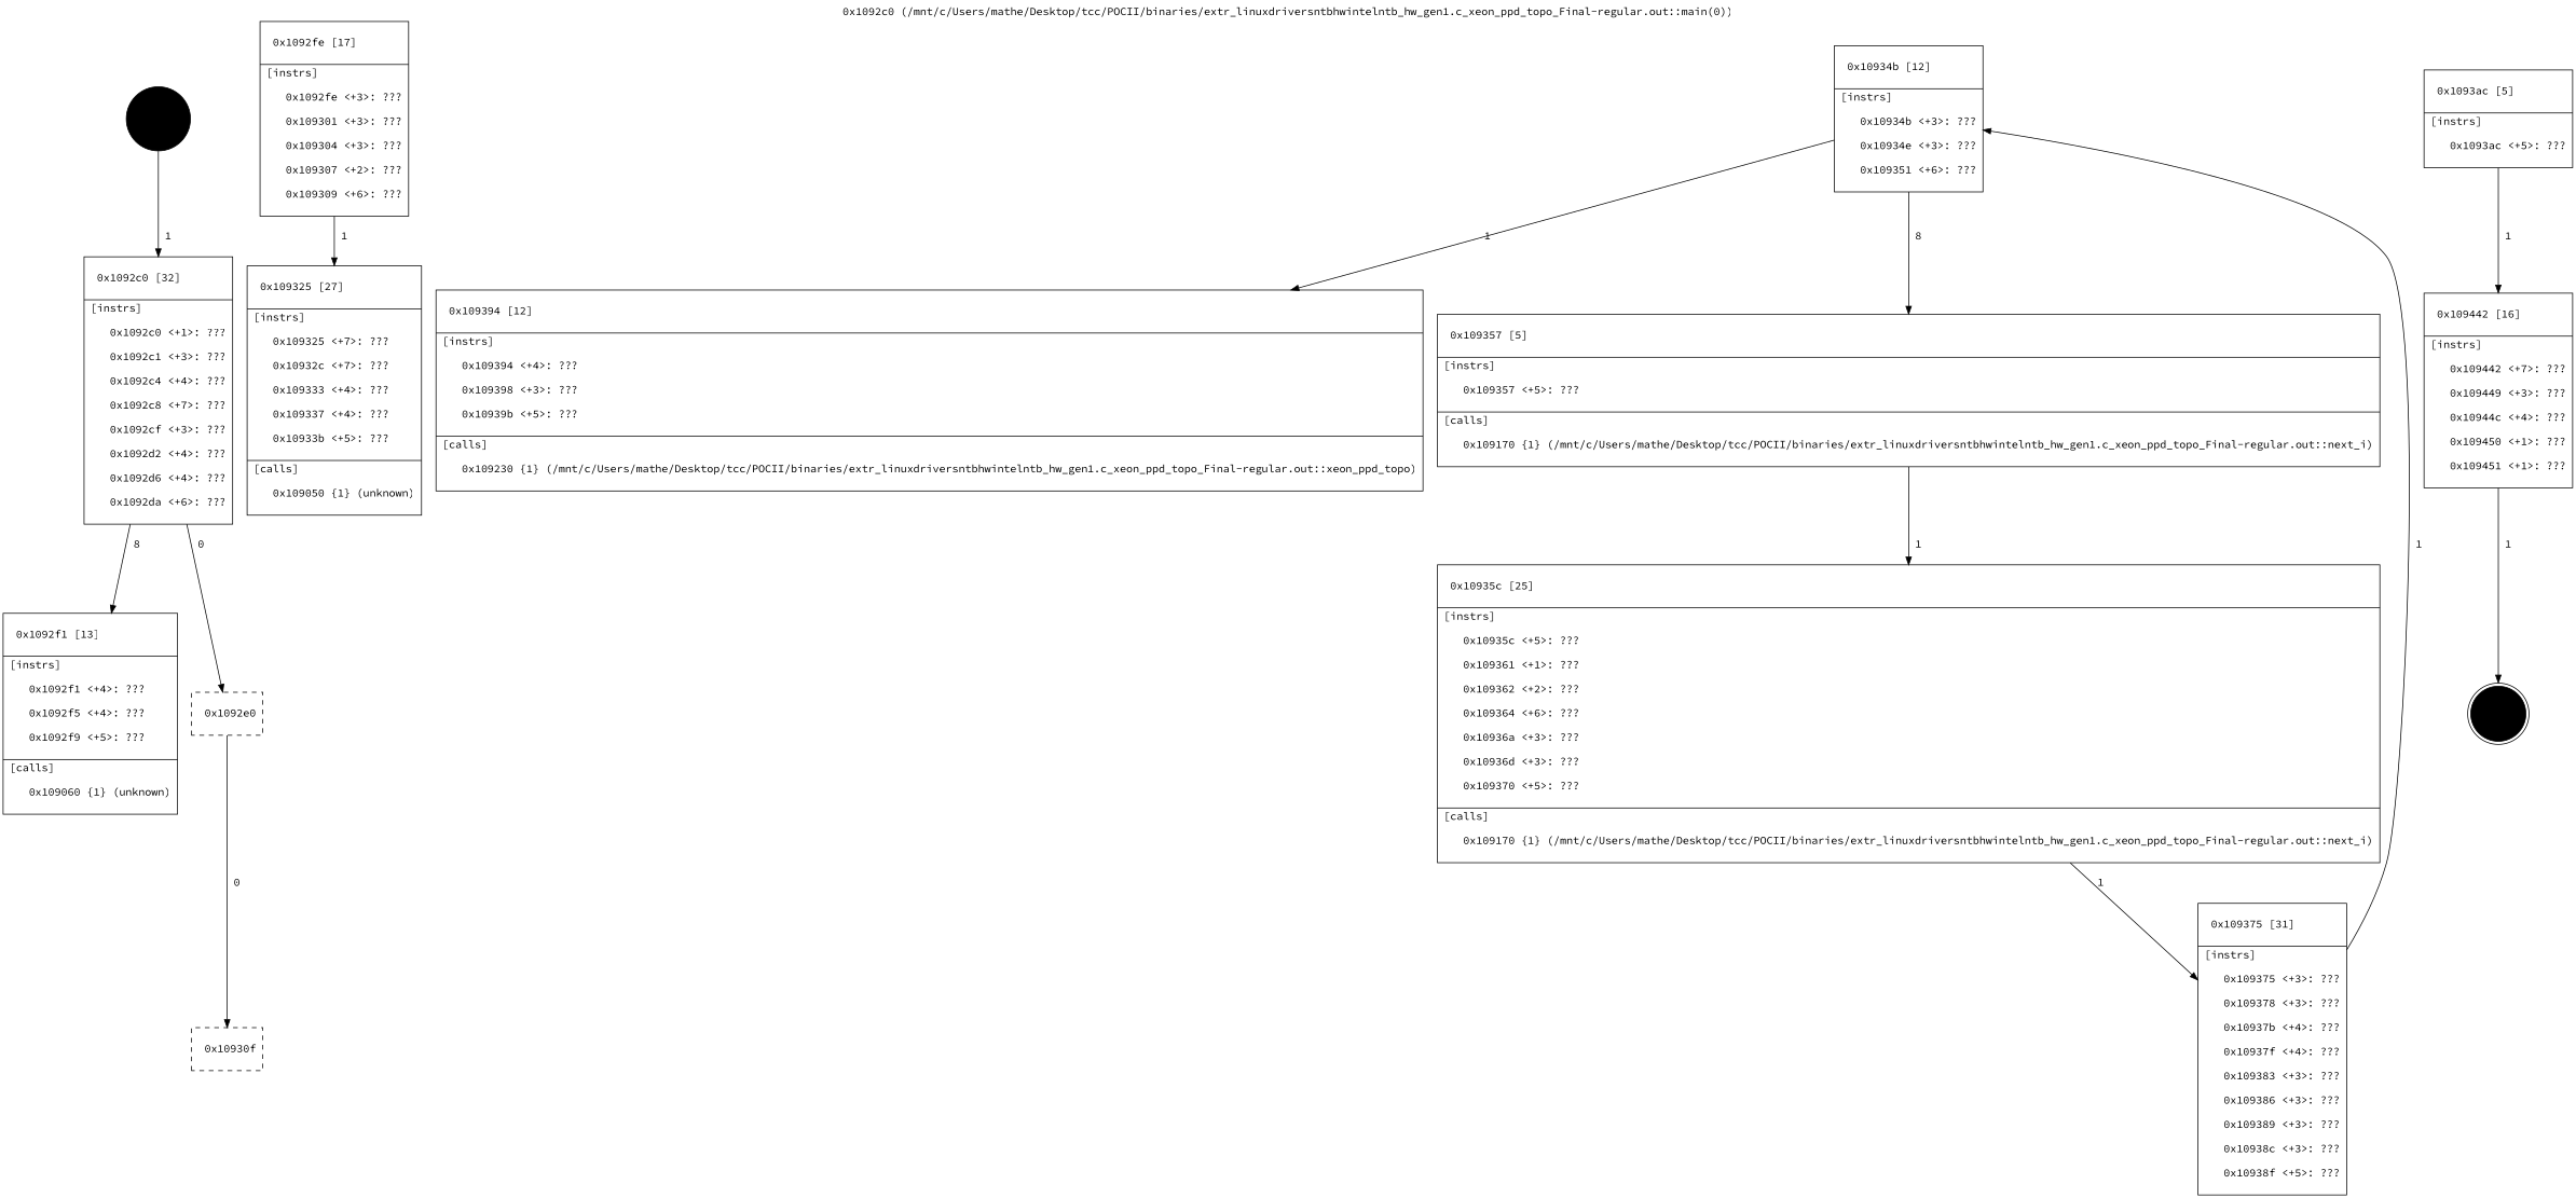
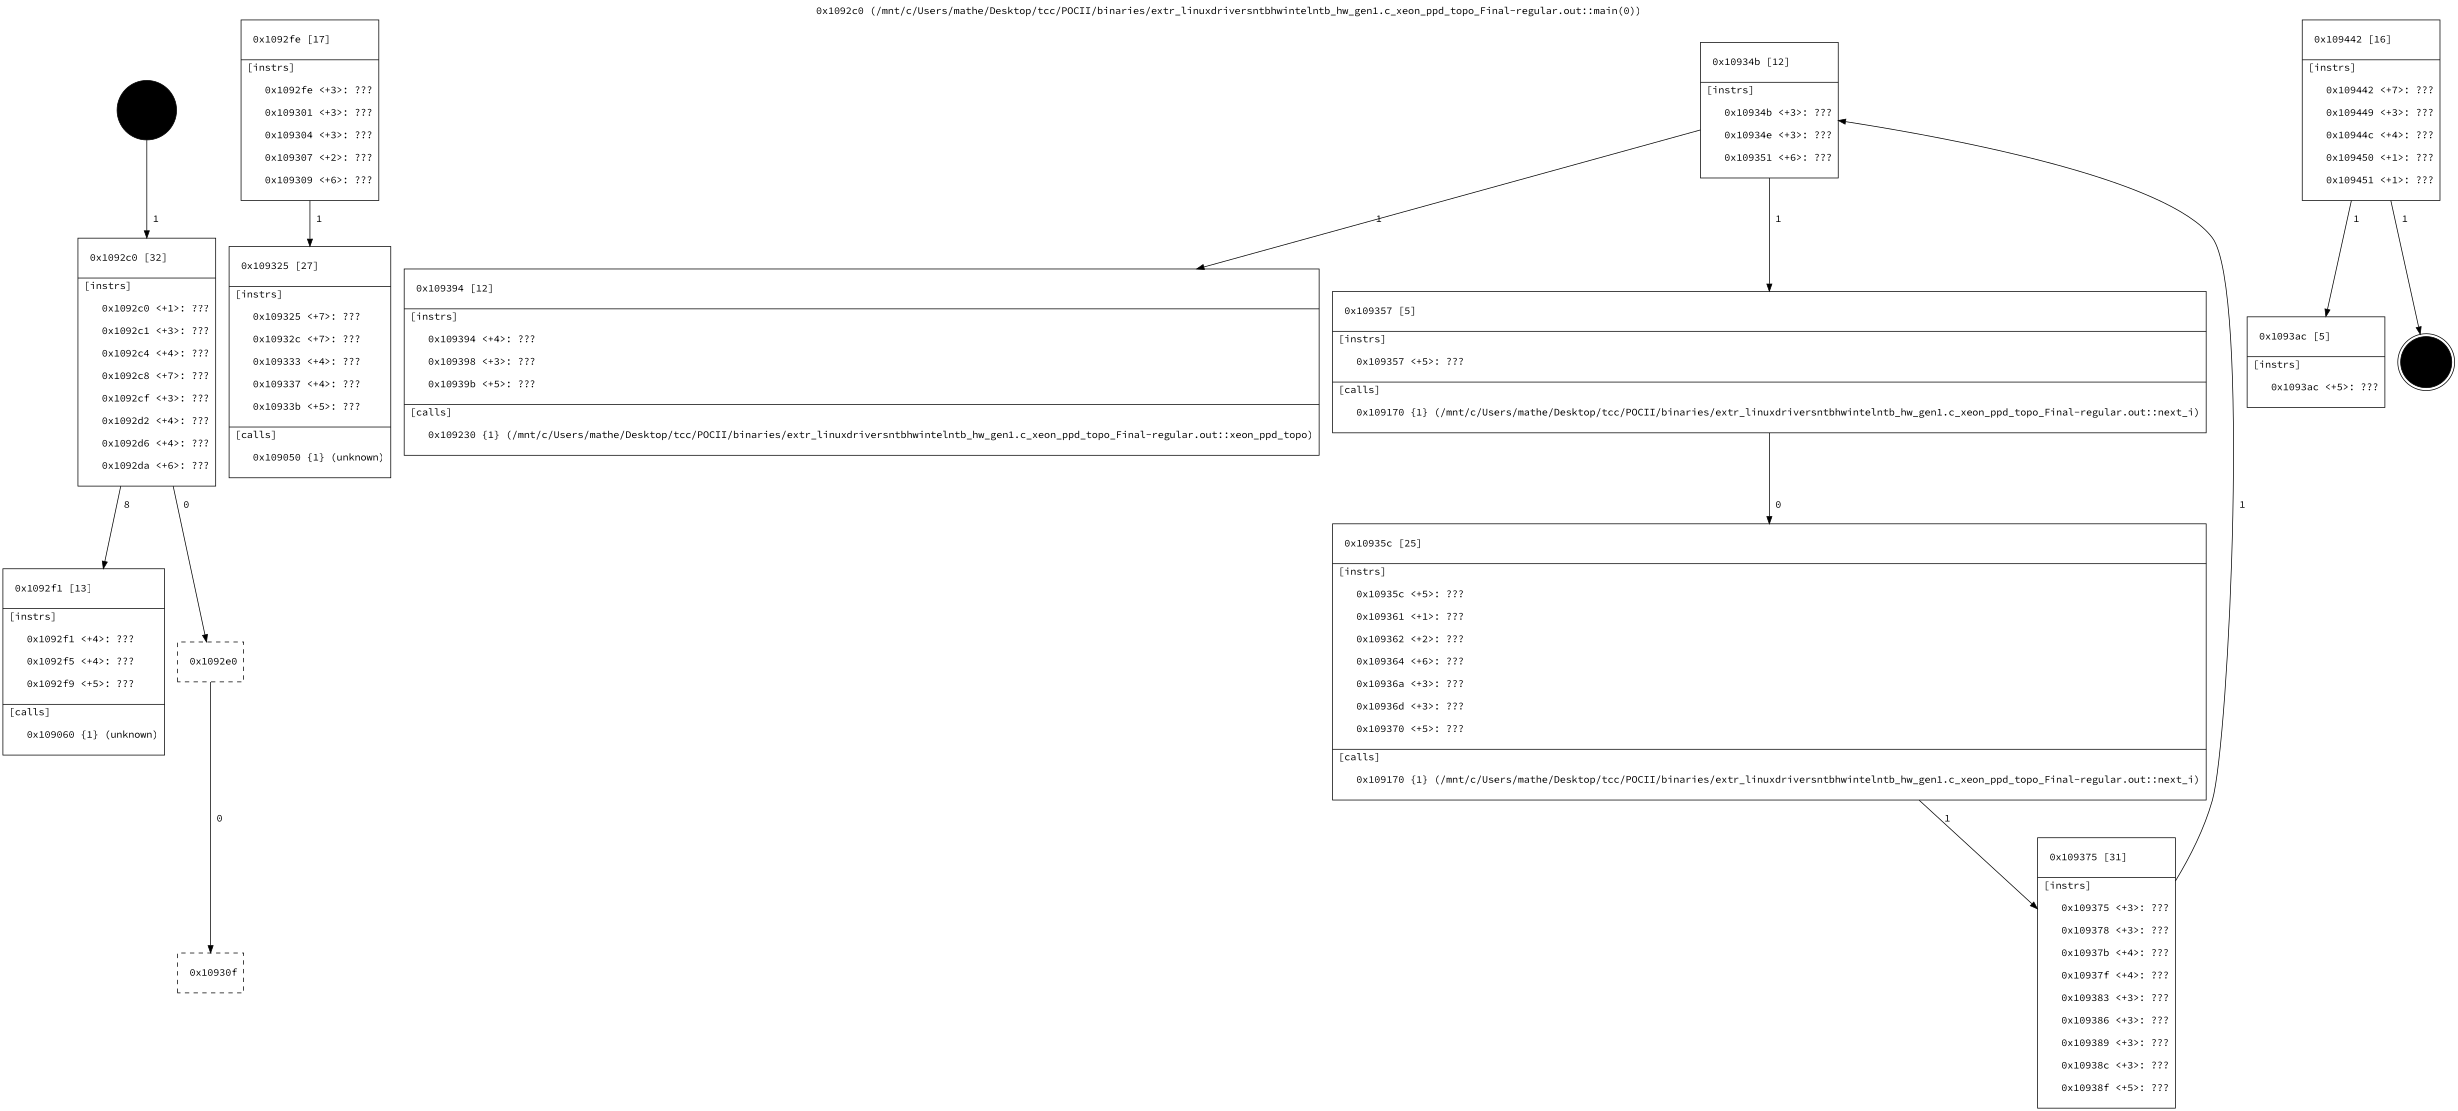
  digraph {
    fontname="Source Code Pro"
    label="0x1092c0 (/mnt/c/Users/mathe/Desktop/tcc/POCII/binaries/extr_linuxdriversntbhwintelntb_hw_gen1.c_xeon_ppd_topo_Final-regular.out::main(0))"
    labelloc=t
    node [fontname="Source Code Pro" shape=record]
    edge [fontname="Source Code Pro"]
    Entry [fillcolor=black height=0.3 shape=circle style=filled width=0.3]
    n2 [label="{\n     0x1092c0 [32]\l\n     | [instrs]\l\n     &nbsp;&nbsp;0x1092c0 \<+1\>: ???\l\n     &nbsp;&nbsp;0x1092c1 \<+3\>: ???\l\n     &nbsp;&nbsp;0x1092c4 \<+4\>: ???\l\n     &nbsp;&nbsp;0x1092c8 \<+7\>: ???\l\n     &nbsp;&nbsp;0x1092cf \<+3\>: ???\l\n     &nbsp;&nbsp;0x1092d2 \<+4\>: ???\l\n     &nbsp;&nbsp;0x1092d6 \<+4\>: ???\l\n     &nbsp;&nbsp;0x1092da \<+6\>: ???\l\n  }"]
    n3 [label="{\n     0x1092f1 [13]\l\n     | [instrs]\l\n     &nbsp;&nbsp;0x1092f1 \<+4\>: ???\l\n     &nbsp;&nbsp;0x1092f5 \<+4\>: ???\l\n     &nbsp;&nbsp;0x1092f9 \<+5\>: ???\l\n     | [calls]\l\n     &nbsp;&nbsp;0x109060 \{1\} (unknown)\l\n  }"]
    n4 [label="{\n     0x1092e0\l\n  }" style=dashed]
    n5 [label="{\n     0x10930f\l\n  }" style=dashed]
    n6 [label="{\n     0x1092fe [17]\l\n     | [instrs]\l\n     &nbsp;&nbsp;0x1092fe \<+3\>: ???\l\n     &nbsp;&nbsp;0x109301 \<+3\>: ???\l\n     &nbsp;&nbsp;0x109304 \<+3\>: ???\l\n     &nbsp;&nbsp;0x109307 \<+2\>: ???\l\n     &nbsp;&nbsp;0x109309 \<+6\>: ???\l\n  }"]
    n7 [label="{\n     0x109325 [27]\l\n     | [instrs]\l\n     &nbsp;&nbsp;0x109325 \<+7\>: ???\l\n     &nbsp;&nbsp;0x10932c \<+7\>: ???\l\n     &nbsp;&nbsp;0x109333 \<+4\>: ???\l\n     &nbsp;&nbsp;0x109337 \<+4\>: ???\l\n     &nbsp;&nbsp;0x10933b \<+5\>: ???\l\n     | [calls]\l\n     &nbsp;&nbsp;0x109050 \{1\} (unknown)\l\n  }"]
    n8 [label="{\n     0x10934b [12]\l\n     | [instrs]\l\n     &nbsp;&nbsp;0x10934b \<+3\>: ???\l\n     &nbsp;&nbsp;0x10934e \<+3\>: ???\l\n     &nbsp;&nbsp;0x109351 \<+6\>: ???\l\n  }"]
    n9 [label="{\n     0x109394 [12]\l\n     | [instrs]\l\n     &nbsp;&nbsp;0x109394 \<+4\>: ???\l\n     &nbsp;&nbsp;0x109398 \<+3\>: ???\l\n     &nbsp;&nbsp;0x10939b \<+5\>: ???\l\n     | [calls]\l\n     &nbsp;&nbsp;0x109230 \{1\} (/mnt/c/Users/mathe/Desktop/tcc/POCII/binaries/extr_linuxdriversntbhwintelntb_hw_gen1.c_xeon_ppd_topo_Final-regular.out::xeon_ppd_topo)\l\n  }"]
    n10 [label="{\n     0x109357 [5]\l\n     | [instrs]\l\n     &nbsp;&nbsp;0x109357 \<+5\>: ???\l\n     | [calls]\l\n     &nbsp;&nbsp;0x109170 \{1\} (/mnt/c/Users/mathe/Desktop/tcc/POCII/binaries/extr_linuxdriversntbhwintelntb_hw_gen1.c_xeon_ppd_topo_Final-regular.out::next_i)\l\n  }"]
    n11 [label="{\n     0x10935c [25]\l\n     | [instrs]\l\n     &nbsp;&nbsp;0x10935c \<+5\>: ???\l\n     &nbsp;&nbsp;0x109361 \<+1\>: ???\l\n     &nbsp;&nbsp;0x109362 \<+2\>: ???\l\n     &nbsp;&nbsp;0x109364 \<+6\>: ???\l\n     &nbsp;&nbsp;0x10936a \<+3\>: ???\l\n     &nbsp;&nbsp;0x10936d \<+3\>: ???\l\n     &nbsp;&nbsp;0x109370 \<+5\>: ???\l\n     | [calls]\l\n     &nbsp;&nbsp;0x109170 \{1\} (/mnt/c/Users/mathe/Desktop/tcc/POCII/binaries/extr_linuxdriversntbhwintelntb_hw_gen1.c_xeon_ppd_topo_Final-regular.out::next_i)\l\n  }"]
    n12 [label="{\n     0x109375 [31]\l\n     | [instrs]\l\n     &nbsp;&nbsp;0x109375 \<+3\>: ???\l\n     &nbsp;&nbsp;0x109378 \<+3\>: ???\l\n     &nbsp;&nbsp;0x10937b \<+4\>: ???\l\n     &nbsp;&nbsp;0x10937f \<+4\>: ???\l\n     &nbsp;&nbsp;0x109383 \<+3\>: ???\l\n     &nbsp;&nbsp;0x109386 \<+3\>: ???\l\n     &nbsp;&nbsp;0x109389 \<+3\>: ???\l\n     &nbsp;&nbsp;0x10938c \<+3\>: ???\l\n     &nbsp;&nbsp;0x10938f \<+5\>: ???\l\n  }"]
    n13 [label="{\n     0x1093ac [5]\l\n     | [instrs]\l\n     &nbsp;&nbsp;0x1093ac \<+5\>: ???\l\n  }"]
    n14 [label="{\n     0x109442 [16]\l\n     | [instrs]\l\n     &nbsp;&nbsp;0x109442 \<+7\>: ???\l\n     &nbsp;&nbsp;0x109449 \<+3\>: ???\l\n     &nbsp;&nbsp;0x10944c \<+4\>: ???\l\n     &nbsp;&nbsp;0x109450 \<+1\>: ???\l\n     &nbsp;&nbsp;0x109451 \<+1\>: ???\l\n  }"]
    Exit [fillcolor=black height=0.3 peripheries=2 shape=circle style=filled width=0.3]
    Entry -> n2 [label=" 1"]
    n2 -> n3 [label=" 8"]
    n2 -> n4 [label=" 0"]
    n4 -> n5 [label=" 0"]
    n6 -> n7 [label=" 1"]
    n8 -> n9 [label=" 1"]
-   n8 -> n10 [label=" 8"]
-   n10 -> n11 [label=" 1"]
+   n8 -> n10 [label=" 1"]
+   n10 -> n11 [label=" 0"]
    n11 -> n12 [label=" 1"]
    n12 -> n8 [label=" 1"]
-   n13 -> n14 [label=" 1"]
+   n14 -> n13 [label=" 1"]
    n14 -> Exit [label=" 1"]
  }
